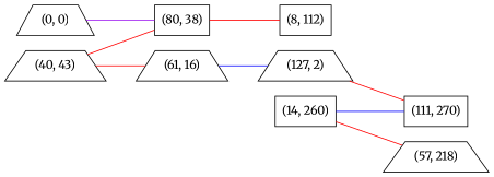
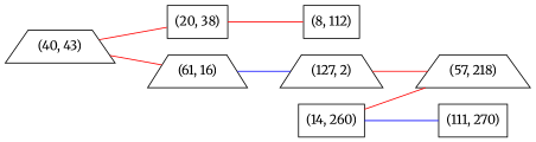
  graph {
    fontname=Merriweather
    rankdir=LR
    node [fontname=Merriweather shape=trapezium]
    edge [color=red fontname=Merriweather weight=1]
-   "(0, 0)"
-   "(20, 38)" [shape=box label="(80, 38)"]
+   "(20, 38)" [shape=box]
    "(8, 112)" [shape=box]
    n4 [label="(40, 43)"]
    n5 [label="(61, 16)"]
    "(127, 2)"
    "(111, 270)" [shape=box]
    "(57, 218)"
    "(14, 260)" [shape=box]
-   "(0, 0)" -- "(20, 38)" [color=purple weight=4]
    "(20, 38)" -- "(8, 112)"
    n4 -- "(20, 38)"
    n4 -- n5
    n5 -- "(127, 2)" [color=blue weight=3]
-   "(127, 2)" -- "(111, 270)"
+   "(127, 2)" -- "(57, 218)"
    "(14, 260)" -- "(111, 270)" [color=blue weight=3]
    "(14, 260)" -- "(57, 218)"
  }
